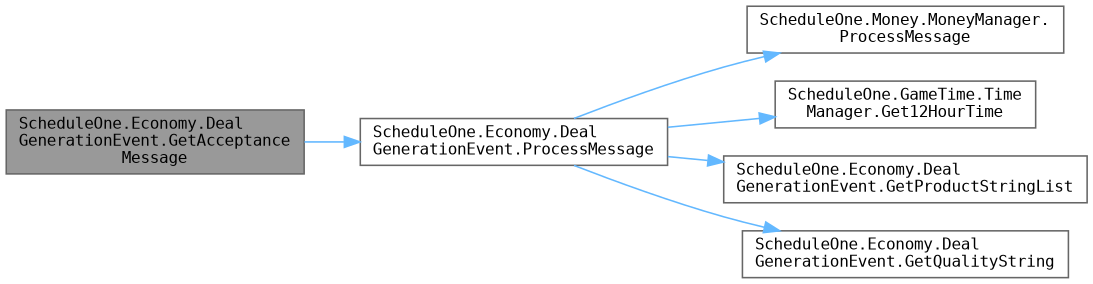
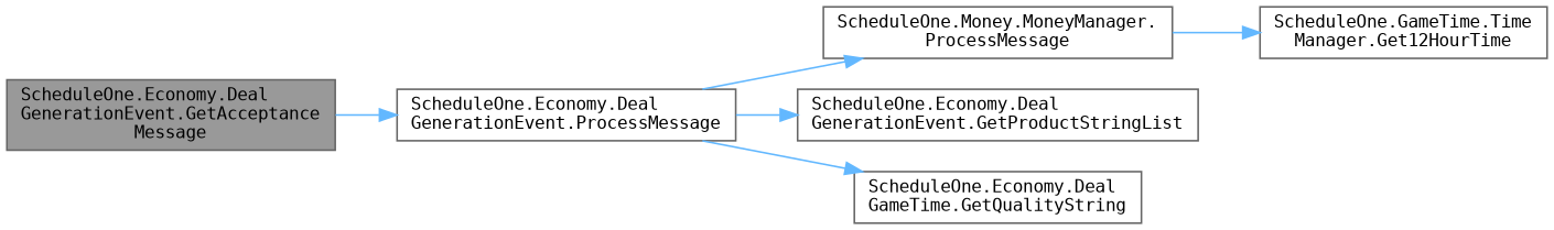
  digraph {
    fontname="DejaVu Sans Mono"
    rankdir=LR
    node [color=grey40 fillcolor=white fontname="DejaVu Sans Mono" fontsize=10 shape=box style=filled]
    edge [color=steelblue1 fontname="DejaVu Sans Mono" fontsize=10 labelfontname=Helvetica labelfontsize=10 style=solid]
    n1 [color=gray40 fillcolor=grey60 fontcolor=black height=0.2 label="ScheduleOne.Economy.Deal\lGenerationEvent.GetAcceptance\lMessage" width=0.4]
    n2 [height=0.2 label="ScheduleOne.Economy.Deal\lGenerationEvent.ProcessMessage" width=0.4]
    n3 [height=0.2 label="ScheduleOne.Money.MoneyManager.\lProcessMessage" width=0.4]
    n4 [height=0.2 label="ScheduleOne.GameTime.Time\lManager.Get12HourTime" width=0.4]
    n5 [height=0.2 label="ScheduleOne.Economy.Deal\lGenerationEvent.GetProductStringList" width=0.4]
-   n6 [height=0.2 label="ScheduleOne.Economy.Deal\lGenerationEvent.GetQualityString" width=0.4]
+   n6 [height=0.2 label="ScheduleOne.Economy.Deal\lGameTime.GetQualityString" width=0.4]
    n1 -> n2
    n2 -> n3
-   n2 -> n4
+   n3 -> n4
    n2 -> n5
    n2 -> n6
  }
